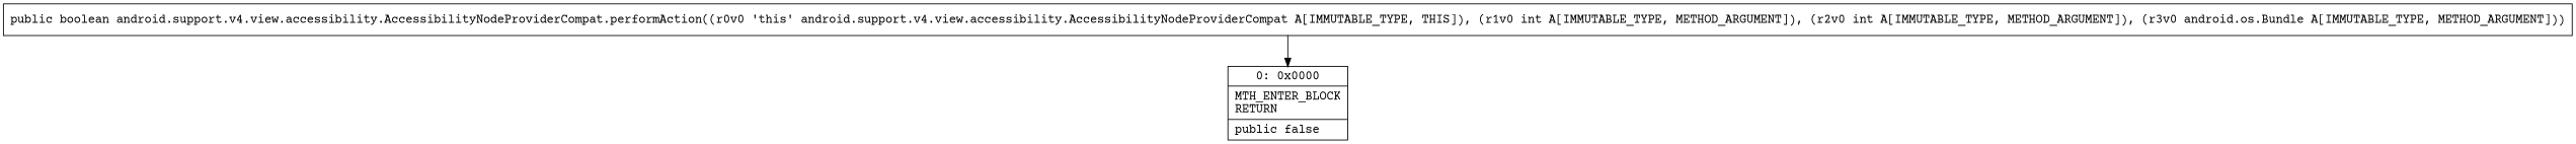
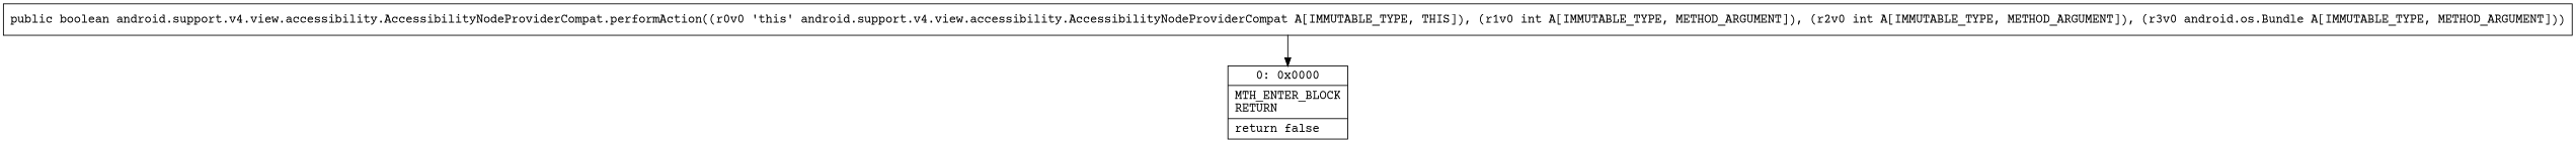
  digraph {
    fontname="Courier Prime"
    node [shape=record fontname="Courier Prime"]
-   n1 [label="{0\:\ 0x0000|MTH_ENTER_BLOCK\lRETURN\l|public false\l}"]
+   n1 [label="{0\:\ 0x0000|MTH_ENTER_BLOCK\lRETURN\l|return false\l}"]
    n2 [label="{public boolean android.support.v4.view.accessibility.AccessibilityNodeProviderCompat.performAction((r0v0 'this' android.support.v4.view.accessibility.AccessibilityNodeProviderCompat A[IMMUTABLE_TYPE, THIS]), (r1v0 int A[IMMUTABLE_TYPE, METHOD_ARGUMENT]), (r2v0 int A[IMMUTABLE_TYPE, METHOD_ARGUMENT]), (r3v0 android.os.Bundle A[IMMUTABLE_TYPE, METHOD_ARGUMENT])) }"]
    n2 -> n1 [fontname="Courier Prime"]
  }
